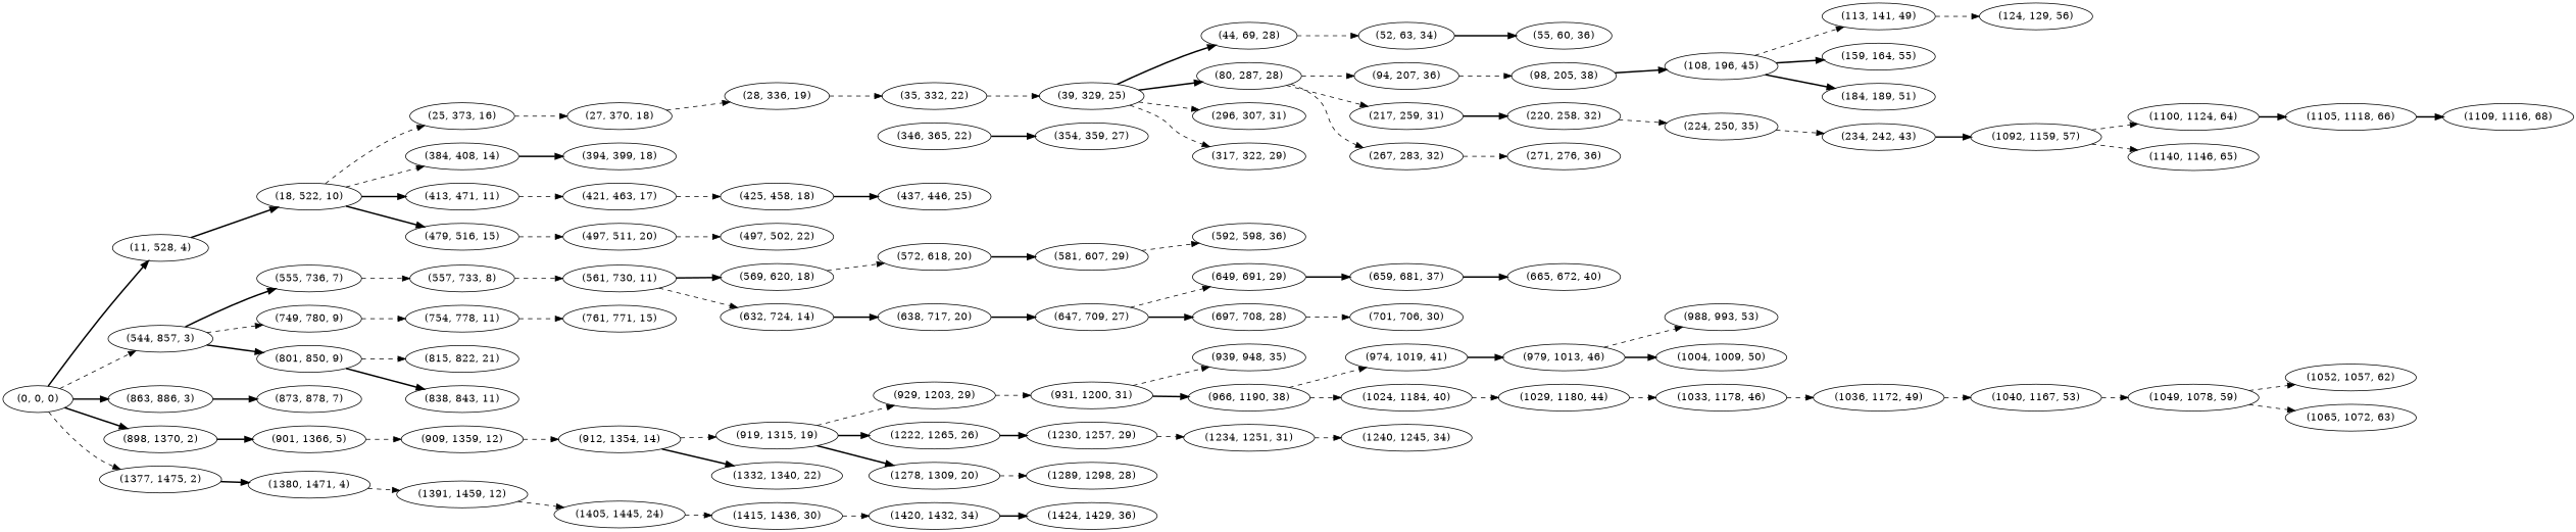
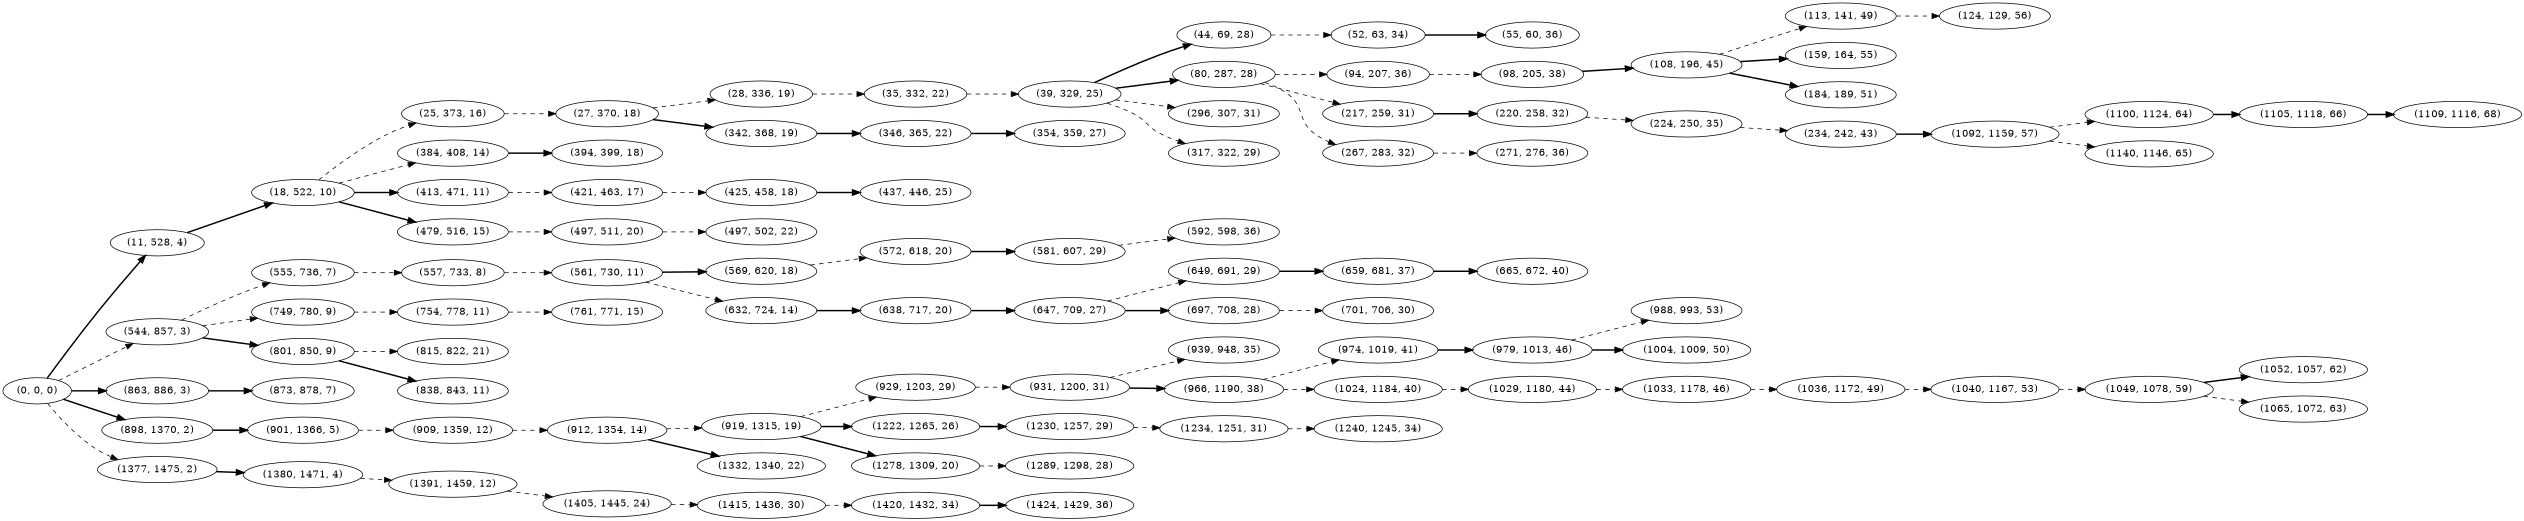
  digraph {
    rankdir=LR
    edge [style=dashed]
    "(0, 0, 0)"
    "(11, 528, 4)"
    "(544, 857, 3)"
    "(863, 886, 3)"
    "(898, 1370, 2)"
    "(1377, 1475, 2)"
    "(18, 522, 10)"
    "(555, 736, 7)"
    "(749, 780, 9)"
    "(801, 850, 9)"
    "(873, 878, 7)"
    "(901, 1366, 5)"
    "(1380, 1471, 4)"
    "(25, 373, 16)"
    "(384, 408, 14)"
    "(413, 471, 11)"
    "(479, 516, 15)"
    "(27, 370, 18)"
    "(394, 399, 18)"
    "(421, 463, 17)"
    n21 [label="(497, 511, 20)"]
    "(28, 336, 19)"
+   "(342, 368, 19)"
    "(35, 332, 22)"
    "(346, 365, 22)"
    "(39, 329, 25)"
    "(44, 69, 28)"
    "(80, 287, 28)"
    "(296, 307, 31)"
    "(317, 322, 29)"
    "(52, 63, 34)"
    "(94, 207, 36)"
    "(217, 259, 31)"
    "(267, 283, 32)"
    "(55, 60, 36)"
    "(98, 205, 38)"
    "(220, 258, 32)"
    "(271, 276, 36)"
    "(108, 196, 45)"
    "(113, 141, 49)"
    "(159, 164, 55)"
    "(184, 189, 51)"
    "(124, 129, 56)"
    "(224, 250, 35)"
    "(234, 242, 43)"
    "(1092, 1159, 57)"
    "(354, 359, 27)"
    "(425, 458, 18)"
    "(437, 446, 25)"
    "(497, 502, 22)"
    "(557, 733, 8)"
    "(754, 778, 11)"
    "(815, 822, 21)"
    "(838, 843, 11)"
    "(561, 730, 11)"
    "(569, 620, 18)"
    "(632, 724, 14)"
    "(572, 618, 20)"
    "(638, 717, 20)"
    "(581, 607, 29)"
    "(592, 598, 36)"
    "(647, 709, 27)"
    "(649, 691, 29)"
    "(697, 708, 28)"
    "(659, 681, 37)"
    "(701, 706, 30)"
    "(665, 672, 40)"
    "(761, 771, 15)"
    "(909, 1359, 12)"
    "(912, 1354, 14)"
    "(919, 1315, 19)"
    "(1332, 1340, 22)"
    "(929, 1203, 29)"
    "(1222, 1265, 26)"
    "(1278, 1309, 20)"
    "(931, 1200, 31)"
    "(1230, 1257, 29)"
    "(1289, 1298, 28)"
    "(939, 948, 35)"
    "(966, 1190, 38)"
    "(974, 1019, 41)"
    "(1024, 1184, 40)"
    "(979, 1013, 46)"
    "(1029, 1180, 44)"
    "(988, 993, 53)"
    "(1004, 1009, 50)"
    "(1033, 1178, 46)"
    "(1036, 1172, 49)"
    "(1040, 1167, 53)"
    "(1049, 1078, 59)"
    "(1052, 1057, 62)"
    "(1065, 1072, 63)"
    "(1100, 1124, 64)"
    "(1140, 1146, 65)"
    "(1105, 1118, 66)"
    "(1109, 1116, 68)"
    "(1234, 1251, 31)"
    "(1240, 1245, 34)"
    "(1391, 1459, 12)"
    "(1405, 1445, 24)"
    "(1415, 1436, 30)"
    "(1420, 1432, 34)"
    "(1424, 1429, 36)"
    "(0, 0, 0)" -> "(11, 528, 4)" [style=bold]
    "(0, 0, 0)" -> "(544, 857, 3)"
    "(0, 0, 0)" -> "(863, 886, 3)" [style=bold]
    "(0, 0, 0)" -> "(898, 1370, 2)" [style=bold]
    "(0, 0, 0)" -> "(1377, 1475, 2)"
    "(11, 528, 4)" -> "(18, 522, 10)" [style=bold]
-   "(544, 857, 3)" -> "(555, 736, 7)" [style=bold]
+   "(544, 857, 3)" -> "(555, 736, 7)"
    "(544, 857, 3)" -> "(749, 780, 9)"
    "(544, 857, 3)" -> "(801, 850, 9)" [style=bold]
    "(863, 886, 3)" -> "(873, 878, 7)" [style=bold]
    "(898, 1370, 2)" -> "(901, 1366, 5)" [style=bold]
    "(1377, 1475, 2)" -> "(1380, 1471, 4)" [style=bold]
    "(18, 522, 10)" -> "(25, 373, 16)"
    "(18, 522, 10)" -> "(384, 408, 14)"
    "(18, 522, 10)" -> "(413, 471, 11)" [style=bold]
    "(18, 522, 10)" -> "(479, 516, 15)" [style=bold]
    "(555, 736, 7)" -> "(557, 733, 8)"
    "(749, 780, 9)" -> "(754, 778, 11)"
    "(801, 850, 9)" -> "(815, 822, 21)"
    "(801, 850, 9)" -> "(838, 843, 11)" [style=bold]
    "(901, 1366, 5)" -> "(909, 1359, 12)"
    "(1380, 1471, 4)" -> "(1391, 1459, 12)"
    "(25, 373, 16)" -> "(27, 370, 18)"
    "(384, 408, 14)" -> "(394, 399, 18)" [style=bold]
    "(413, 471, 11)" -> "(421, 463, 17)"
    "(479, 516, 15)" -> n21
    "(27, 370, 18)" -> "(28, 336, 19)"
+   "(27, 370, 18)" -> "(342, 368, 19)" [style=bold]
    "(421, 463, 17)" -> "(425, 458, 18)"
    n21 -> "(497, 502, 22)"
    "(28, 336, 19)" -> "(35, 332, 22)"
+   "(342, 368, 19)" -> "(346, 365, 22)" [style=bold]
    "(35, 332, 22)" -> "(39, 329, 25)"
    "(346, 365, 22)" -> "(354, 359, 27)" [style=bold]
    "(39, 329, 25)" -> "(44, 69, 28)" [style=bold]
    "(39, 329, 25)" -> "(80, 287, 28)" [style=bold]
    "(39, 329, 25)" -> "(296, 307, 31)"
    "(39, 329, 25)" -> "(317, 322, 29)"
    "(44, 69, 28)" -> "(52, 63, 34)"
    "(80, 287, 28)" -> "(94, 207, 36)"
    "(80, 287, 28)" -> "(217, 259, 31)"
    "(80, 287, 28)" -> "(267, 283, 32)"
    "(52, 63, 34)" -> "(55, 60, 36)" [style=bold]
    "(94, 207, 36)" -> "(98, 205, 38)"
    "(217, 259, 31)" -> "(220, 258, 32)" [style=bold]
    "(267, 283, 32)" -> "(271, 276, 36)"
    "(98, 205, 38)" -> "(108, 196, 45)" [style=bold]
    "(220, 258, 32)" -> "(224, 250, 35)"
    "(108, 196, 45)" -> "(113, 141, 49)"
    "(108, 196, 45)" -> "(159, 164, 55)" [style=bold]
    "(108, 196, 45)" -> "(184, 189, 51)" [style=bold]
    "(113, 141, 49)" -> "(124, 129, 56)"
    "(224, 250, 35)" -> "(234, 242, 43)"
    "(234, 242, 43)" -> "(1092, 1159, 57)" [style=bold]
    "(1092, 1159, 57)" -> "(1100, 1124, 64)"
    "(1092, 1159, 57)" -> "(1140, 1146, 65)"
    "(425, 458, 18)" -> "(437, 446, 25)" [style=bold]
    "(557, 733, 8)" -> "(561, 730, 11)"
    "(754, 778, 11)" -> "(761, 771, 15)"
    "(561, 730, 11)" -> "(569, 620, 18)" [style=bold]
    "(561, 730, 11)" -> "(632, 724, 14)"
    "(569, 620, 18)" -> "(572, 618, 20)"
    "(632, 724, 14)" -> "(638, 717, 20)" [style=bold]
    "(572, 618, 20)" -> "(581, 607, 29)" [style=bold]
    "(638, 717, 20)" -> "(647, 709, 27)" [style=bold]
    "(581, 607, 29)" -> "(592, 598, 36)"
    "(647, 709, 27)" -> "(649, 691, 29)"
    "(647, 709, 27)" -> "(697, 708, 28)" [style=bold]
    "(649, 691, 29)" -> "(659, 681, 37)" [style=bold]
    "(697, 708, 28)" -> "(701, 706, 30)"
    "(659, 681, 37)" -> "(665, 672, 40)" [style=bold]
    "(909, 1359, 12)" -> "(912, 1354, 14)"
    "(912, 1354, 14)" -> "(919, 1315, 19)"
    "(912, 1354, 14)" -> "(1332, 1340, 22)" [style=bold]
    "(919, 1315, 19)" -> "(929, 1203, 29)"
    "(919, 1315, 19)" -> "(1222, 1265, 26)" [style=bold]
    "(919, 1315, 19)" -> "(1278, 1309, 20)" [style=bold]
    "(929, 1203, 29)" -> "(931, 1200, 31)"
    "(1222, 1265, 26)" -> "(1230, 1257, 29)" [style=bold]
    "(1278, 1309, 20)" -> "(1289, 1298, 28)"
    "(931, 1200, 31)" -> "(939, 948, 35)"
    "(931, 1200, 31)" -> "(966, 1190, 38)" [style=bold]
    "(1230, 1257, 29)" -> "(1234, 1251, 31)"
    "(966, 1190, 38)" -> "(974, 1019, 41)"
    "(966, 1190, 38)" -> "(1024, 1184, 40)"
    "(974, 1019, 41)" -> "(979, 1013, 46)" [style=bold]
    "(1024, 1184, 40)" -> "(1029, 1180, 44)"
    "(979, 1013, 46)" -> "(988, 993, 53)"
    "(979, 1013, 46)" -> "(1004, 1009, 50)" [style=bold]
    "(1029, 1180, 44)" -> "(1033, 1178, 46)"
    "(1033, 1178, 46)" -> "(1036, 1172, 49)"
    "(1036, 1172, 49)" -> "(1040, 1167, 53)"
    "(1040, 1167, 53)" -> "(1049, 1078, 59)"
-   "(1049, 1078, 59)" -> "(1052, 1057, 62)"
+   "(1049, 1078, 59)" -> "(1052, 1057, 62)" [style=bold]
    "(1049, 1078, 59)" -> "(1065, 1072, 63)"
    "(1100, 1124, 64)" -> "(1105, 1118, 66)" [style=bold]
    "(1105, 1118, 66)" -> "(1109, 1116, 68)" [style=bold]
    "(1234, 1251, 31)" -> "(1240, 1245, 34)"
    "(1391, 1459, 12)" -> "(1405, 1445, 24)"
    "(1405, 1445, 24)" -> "(1415, 1436, 30)"
    "(1415, 1436, 30)" -> "(1420, 1432, 34)"
    "(1420, 1432, 34)" -> "(1424, 1429, 36)" [style=bold]
  }
